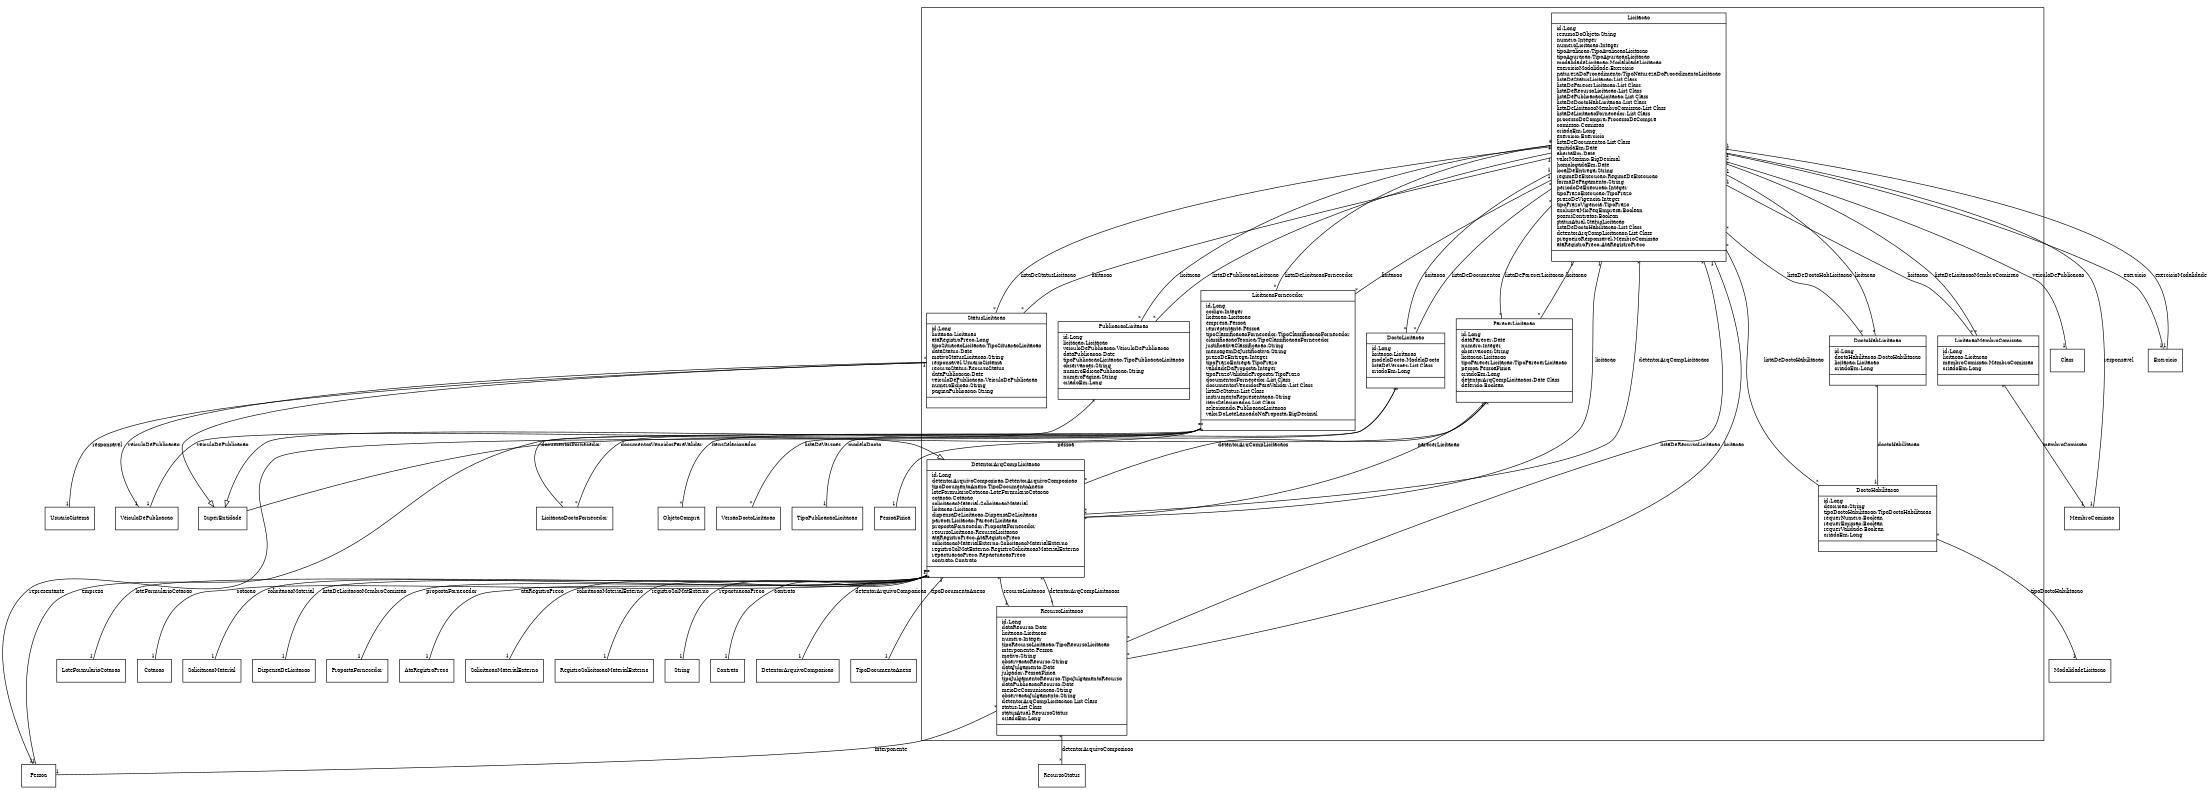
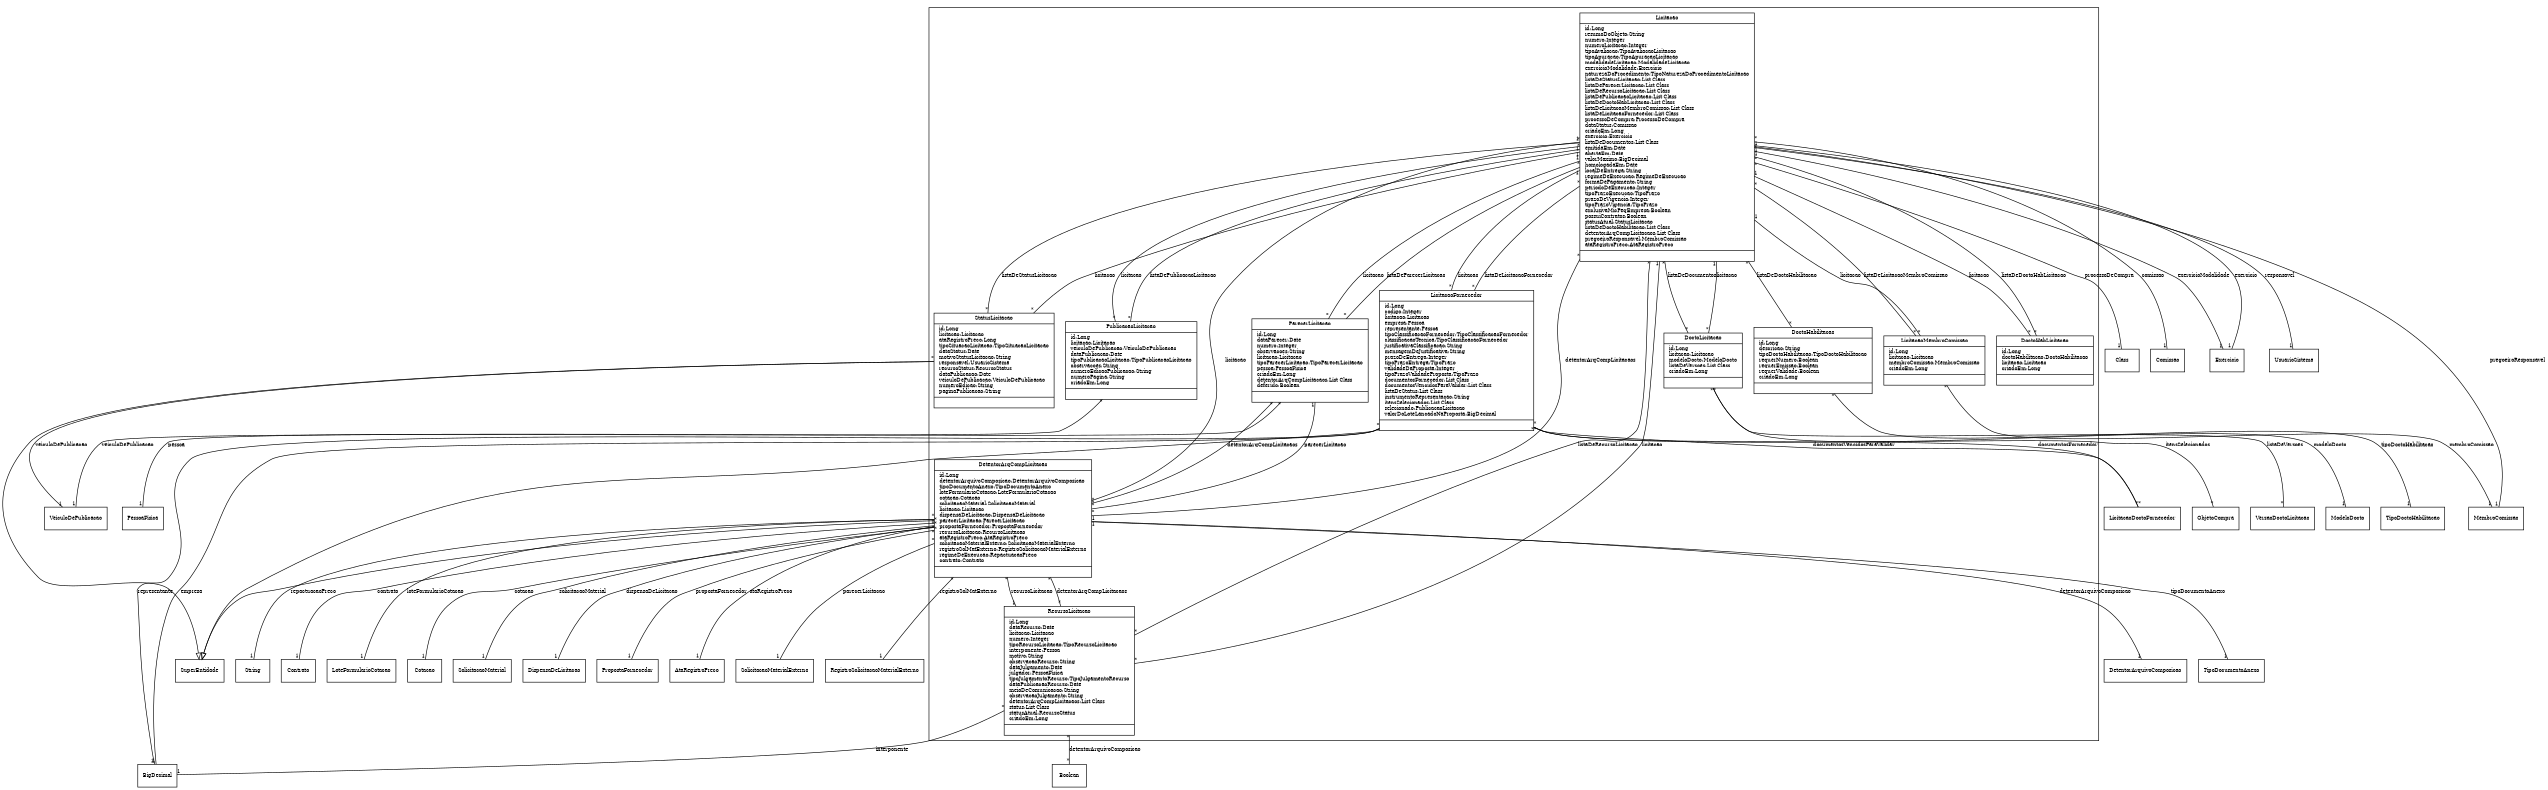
  digraph {
    fontname="Times-Roman"
    fontsize=8
    node [fontname="Times-Roman" fontsize=8 shape=record]
    edge [arrowhead=none fontname="Times-Roman" fontsize=8 headlabel=1 taillabel="*"]
-   n1 [label="{Licitacao|id:Long\lresumoDoObjeto:String\lnumero:Integer\lnumeroLicitacao:Integer\ltipoAvaliacao:TipoAvaliacaoLicitacao\ltipoApuracao:TipoApuracaoLicitacao\lmodalidadeLicitacao:ModalidadeLicitacao\lexercicioModalidade:Exercicio\lnaturezaDoProcedimento:TipoNaturezaDoProcedimentoLicitacao\llistaDeStatusLicitacao:List Class\llistaDeParecerLicitacao:List Class\llistaDeRecursoLicitacao:List Class\llistaDePublicacaoLicitacao:List Class\llistaDeDoctoHabLicitacao:List Class\llistaDeLicitacaoMembroComissao:List Class\llistaDeLicitacaoFornecedor:List Class\lprocessoDeCompra:ProcessoDeCompra\lcomissao:Comissao\lcriadoEm:Long\lexercicio:Exercicio\llistaDeDocumentos:List Class\lemitidaEm:Date\labertaEm:Date\lvalorMaximo:BigDecimal\lhomologadaEm:Date\llocalDeEntrega:String\lregimeDeExecucao:RegimeDeExecucao\lformaDePagamento:String\lperiodoDeExecucao:Integer\ltipoPrazoExecucao:TipoPrazo\lprazoDeVigencia:Integer\ltipoPrazoVigencia:TipoPrazo\lexclusivaMicPeqEmpresa:Boolean\lpossuiContratos:Boolean\lstatusAtual:StatusLicitacao\llistaDeDoctoHabilitacao:List Class\ldetentorArqCompLicitacaos:List Class\lpregoeiroResponsavel:MembroComissao\lataRegistroPreco:AtaRegistroPreco\l|\l}"]
+   n1 [label="{Licitacao|id:Long\lresumoDoObjeto:String\lnumero:Integer\lnumeroLicitacao:Integer\ltipoAvaliacao:TipoAvaliacaoLicitacao\ltipoApuracao:TipoApuracaoLicitacao\lmodalidadeLicitacao:ModalidadeLicitacao\lexercicioModalidade:Exercicio\lnaturezaDoProcedimento:TipoNaturezaDoProcedimentoLicitacao\llistaDeStatusLicitacao:List Class\llistaDeParecerLicitacao:List Class\llistaDeRecursoLicitacao:List Class\llistaDePublicacaoLicitacao:List Class\llistaDeDoctoHabLicitacao:List Class\llistaDeLicitacaoMembroComissao:List Class\llistaDeLicitacaoFornecedor:List Class\lprocessoDeCompra:ProcessoDeCompra\ldataStatus:Comissao\lcriadoEm:Long\lexercicio:Exercicio\llistaDeDocumentos:List Class\lemitidaEm:Date\labertaEm:Date\lvalorMaximo:BigDecimal\lhomologadaEm:Date\llocalDeEntrega:String\lregimeDeExecucao:RegimeDeExecucao\lformaDePagamento:String\lperiodoDeExecucao:Integer\ltipoPrazoExecucao:TipoPrazo\lprazoDeVigencia:Integer\ltipoPrazoVigencia:TipoPrazo\lexclusivaMicPeqEmpresa:Boolean\lpossuiContratos:Boolean\lstatusAtual:StatusLicitacao\llistaDeDoctoHabilitacao:List Class\ldetentorArqCompLicitacaos:List Class\lpregoeiroResponsavel:MembroComissao\lataRegistroPreco:AtaRegistroPreco\l|\l}"]
    n2 [label="{StatusLicitacao|id:Long\llicitacao:Licitacao\lataRegistroPreco:Long\ltipoSituacaoLicitacao:TipoSituacaoLicitacao\ldataStatus:Date\lmotivoStatusLicitacao:String\lresponsavel:UsuarioSistema\lrecursoStatus:RecursoStatus\ldataPublicacao:Date\lveiculoDePublicacao:VeiculoDePublicacao\lnumeroEdicao:String\lpaginaPublicacao:String\l|\l}"]
-   n3 [label="{ParecerLicitacao|id:Long\ldataParecer:Date\lnumero:Integer\lobservacoes:String\llicitacao:Licitacao\ltipoParecerLicitacao:TipoParecerLicitacao\lpessoa:PessoaFisica\lcriadoEm:Long\ldetentorArqCompLicitacaos:Date Class\ldeferido:Boolean\l|\l}"]
+   n3 [label="{ParecerLicitacao|id:Long\ldataParecer:Date\lnumero:Integer\lobservacoes:String\llicitacao:Licitacao\ltipoParecerLicitacao:TipoParecerLicitacao\lpessoa:PessoaFisica\lcriadoEm:Long\ldetentorArqCompLicitacaos:List Class\ldeferido:Boolean\l|\l}"]
    n4 [label="{RecursoLicitacao|id:Long\ldataRecurso:Date\llicitacao:Licitacao\lnumero:Integer\ltipoRecursoLicitacao:TipoRecursoLicitacao\linterponente:Pessoa\lmotivo:String\lobservacaoRecurso:String\ldataJulgamento:Date\ljulgador:PessoaFisica\ltipoJulgamentoRecurso:TipoJulgamentoRecurso\ldataPublicacaoRecurso:Date\lmeioDeComunicacao:String\lobservacaoJulgamento:String\ldetentorArqCompLicitacaos:List Class\lstatus:List Class\lstatusAtual:RecursoStatus\lcriadoEm:Long\l|\l}"]
    n5 [label="{PublicacaoLicitacao|id:Long\llicitacao:Licitacao\lveiculoDePublicacao:VeiculoDePublicacao\ldataPublicacao:Date\ltipoPublicacaoLicitacao:TipoPublicacaoLicitacao\lobservacoes:String\lnumeroEdicaoPublicacao:String\lnumeroPagina:String\lcriadoEm:Long\l|\l}"]
    n6 [label="{DoctoHabLicitacao|id:Long\ldoctoHabilitacao:DoctoHabilitacao\llicitacao:Licitacao\lcriadoEm:Long\l|\l}"]
    n7 [label="{LicitacaoMembroComissao|id:Long\llicitacao:Licitacao\lmembroComissao:MembroComissao\lcriadoEm:Long\l|\l}"]
    n8 [label="{LicitacaoFornecedor|id:Long\lcodigo:Integer\llicitacao:Licitacao\lempresa:Pessoa\lrepresentante:Pessoa\ltipoClassificacaoFornecedor:TipoClassificacaoFornecedor\lclassificacaoTecnica:TipoClassificacaoFornecedor\ljustificativaClassificacao:String\lmensagemDeJustificativa:String\lprazoDeEntrega:Integer\ltipoPrazoEntrega:TipoPrazo\lvalidadeDaProposta:Integer\ltipoPrazoValidadeProposta:TipoPrazo\ldocumentosFornecedor:List Class\ldocumentosVencidosParaValidar:List Class\llistaDeStatus:List Class\linstrumentoRepresentacao:String\litensSelecionados:List Class\lselecionado:PublicacaoLicitacao\lvalorDoLoteLancadoNaProposta:BigDecimal\l|\l}"]
    n9 [label="{DoctoLicitacao|id:Long\llicitacao:Licitacao\lmodeloDocto:ModeloDocto\llistaDeVersoes:List Class\lcriadoEm:Long\l|\l}"]
    n10 [label="{DoctoHabilitacao|id:Long\ldescricao:String\ltipoDoctoHabilitacao:TipoDoctoHabilitacao\lrequerNumero:Boolean\lrequerEmissao:Boolean\lrequerValidade:Boolean\lcriadoEm:Long\l|\l}"]
-   n11 [label="{DetentorArqCompLicitacao|id:Long\ldetentorArquivoComposicao:DetentorArquivoComposicao\ltipoDocumentoAnexo:TipoDocumentoAnexo\lloteFormularioCotacao:LoteFormularioCotacao\lcotacao:Cotacao\lsolicitacaoMaterial:SolicitacaoMaterial\llicitacao:Licitacao\ldispensaDeLicitacao:DispensaDeLicitacao\lparecerLicitacao:ParecerLicitacao\lpropostaFornecedor:PropostaFornecedor\lrecursoLicitacao:RecursoLicitacao\lataRegistroPreco:AtaRegistroPreco\lsolicitacaoMaterialExterno:SolicitacaoMaterialExterno\lregistroSolMatExterno:RegistroSolicitacaoMaterialExterno\lrepactuacaoPreco:RepactuacaoPreco\lcontrato:Contrato\l|\l}"]
+   n11 [label="{DetentorArqCompLicitacao|id:Long\ldetentorArquivoComposicao:DetentorArquivoComposicao\ltipoDocumentoAnexo:TipoDocumentoAnexo\lloteFormularioCotacao:LoteFormularioCotacao\lcotacao:Cotacao\lsolicitacaoMaterial:SolicitacaoMaterial\llicitacao:Licitacao\ldispensaDeLicitacao:DispensaDeLicitacao\lparecerLicitacao:ParecerLicitacao\lpropostaFornecedor:PropostaFornecedor\lrecursoLicitacao:RecursoLicitacao\lataRegistroPreco:AtaRegistroPreco\lsolicitacaoMaterialExterno:SolicitacaoMaterialExterno\lregistroSolMatExterno:RegistroSolicitacaoMaterialExterno\lregimeDeExecucao:RepactuacaoPreco\lcontrato:Contrato\l|\l}"]
    Exercicio
    n13 [label=Class]
+   Comissao
    MembroComissao
    UsuarioSistema
    VeiculoDePublicacao
    SuperEntidade
    PessoaFisica
-   Pessoa
-   RecursoStatus
+   Pessoa [label=BigDecimal]
+   RecursoStatus [label=Boolean]
    LicitacaoDoctoFornecedor
    ObjetoCompra
-   ModeloDocto [label=TipoPublicacaoLicitacao]
+   ModeloDocto
    VersaoDoctoLicitacao
-   TipoDoctoHabilitacao [label=ModalidadeLicitacao]
+   TipoDoctoHabilitacao
    DetentorArquivoComposicao
    TipoDocumentoAnexo
    LoteFormularioCotacao
    Cotacao
    SolicitacaoMaterial
    DispensaDeLicitacao
    PropostaFornecedor
    AtaRegistroPreco
    SolicitacaoMaterialExterno
    RegistroSolicitacaoMaterialExterno
    n37 [label=String]
    Contrato
    subgraph cluster_1 {
      n1
      n2
      n3
      n4
      n5
      n6
      n7
      n8
      n9
      n10
      n11
    }
    n1 -> n2 [headlabel="*" label=listaDeStatusLicitacao]
    n1 -> n3 [headlabel="*" label=listaDeParecerLicitacao]
    n1 -> n4 [headlabel="*" label=listaDeRecursoLicitacao]
    n1 -> n5 [headlabel="*" label=listaDePublicacaoLicitacao]
    n1 -> n6 [headlabel="*" label=listaDeDoctoHabLicitacao]
    n1 -> n7 [headlabel="*" label=listaDeLicitacaoMembroComissao]
    n1 -> n8 [headlabel="*" label=listaDeLicitacaoFornecedor]
    n1 -> n9 [headlabel="*" label=listaDeDocumentos]
    n1 -> n10 [headlabel="*" label=listaDeDoctoHabilitacao]
    n1 -> n11 [headlabel="*" label=detentorArqCompLicitacaos]
    n1 -> Exercicio [label=exercicioModalidade taillabel=1]
    n1 -> Exercicio [label=exercicio]
-   n1 -> n13 [label=veiculoDePublicacao]
-   n1 -> MembroComissao [label=responsavel taillabel=1]
+   n1 -> n13 [label=processoDeCompra]
+   n1 -> Comissao [label=comissao]
+   n1 -> MembroComissao [label=pregoeiroResponsavel taillabel=1]
    n2 -> n1 [label=licitacao]
-   n2 -> UsuarioSistema [label=responsavel taillabel=1]
+   n1 -> UsuarioSistema [label=responsavel taillabel=1]
    n2 -> VeiculoDePublicacao [label=veiculoDePublicacao]
    n2 -> SuperEntidade [arrowhead=empty headlabel="" taillabel=""]
    n3 -> n1 [label=licitacao]
    n3 -> n11 [headlabel="*" label=detentorArqCompLicitacaos]
    n3 -> PessoaFisica [label=pessoa]
    n4 -> n1 [label=licitacao]
    n4 -> n11 [headlabel="*" label=detentorArqCompLicitacaos]
    n4 -> Pessoa [label=interponente]
    n4 -> RecursoStatus [headlabel="*" label=detentorArquivoComposicao]
    n5 -> n1 [label=licitacao]
    n5 -> VeiculoDePublicacao [label=veiculoDePublicacao]
    n6 -> n1 [label=licitacao]
-   n6 -> n10 [label=doctoHabilitacao]
    n7 -> n1 [label=licitacao]
    n7 -> MembroComissao [label=membroComissao]
    n8 -> n1 [label=licitacao]
    n8 -> SuperEntidade [arrowhead=empty headlabel="" taillabel=""]
    n8 -> Pessoa [label=empresa]
    n8 -> Pessoa [label=representante]
    n8 -> LicitacaoDoctoFornecedor [headlabel="*" label=documentosFornecedor]
    n8 -> LicitacaoDoctoFornecedor [headlabel="*" label=documentosVencidosParaValidar]
    n8 -> ObjetoCompra [headlabel="*" label=itensSelecionados]
    n9 -> n1 [label=licitacao]
    n9 -> ModeloDocto [label=modeloDocto]
    n9 -> VersaoDoctoLicitacao [headlabel="*" label=listaDeVersoes]
    n10 -> TipoDoctoHabilitacao [label=tipoDoctoHabilitacao]
    n11 -> n1 [label=licitacao]
    n11 -> n3 [label=parecerLicitacao]
    n11 -> n4 [label=recursoLicitacao]
-   SuperEntidade -> n11 [arrowhead=empty headlabel="" taillabel=""]
+   n11 -> SuperEntidade [arrowhead=empty headlabel="" taillabel=""]
    n11 -> DetentorArquivoComposicao [label=detentorArquivoComposicao taillabel=1]
    n11 -> TipoDocumentoAnexo [label=tipoDocumentoAnexo taillabel=1]
    n11 -> LoteFormularioCotacao [label=loteFormularioCotacao]
    n11 -> Cotacao [label=cotacao]
    n11 -> SolicitacaoMaterial [label=solicitacaoMaterial]
-   n11 -> DispensaDeLicitacao [label=listaDeLicitacaoMembroComissao]
+   n11 -> DispensaDeLicitacao [label=dispensaDeLicitacao]
    n11 -> PropostaFornecedor [label=propostaFornecedor]
    n11 -> AtaRegistroPreco [label=ataRegistroPreco]
-   n11 -> SolicitacaoMaterialExterno [label=solicitacaoMaterialExterno]
+   n11 -> SolicitacaoMaterialExterno [label=parecerLicitacao]
    n11 -> RegistroSolicitacaoMaterialExterno [label=registroSolMatExterno]
    n11 -> n37 [label=repactuacaoPreco]
    n11 -> Contrato [label=contrato]
  }
